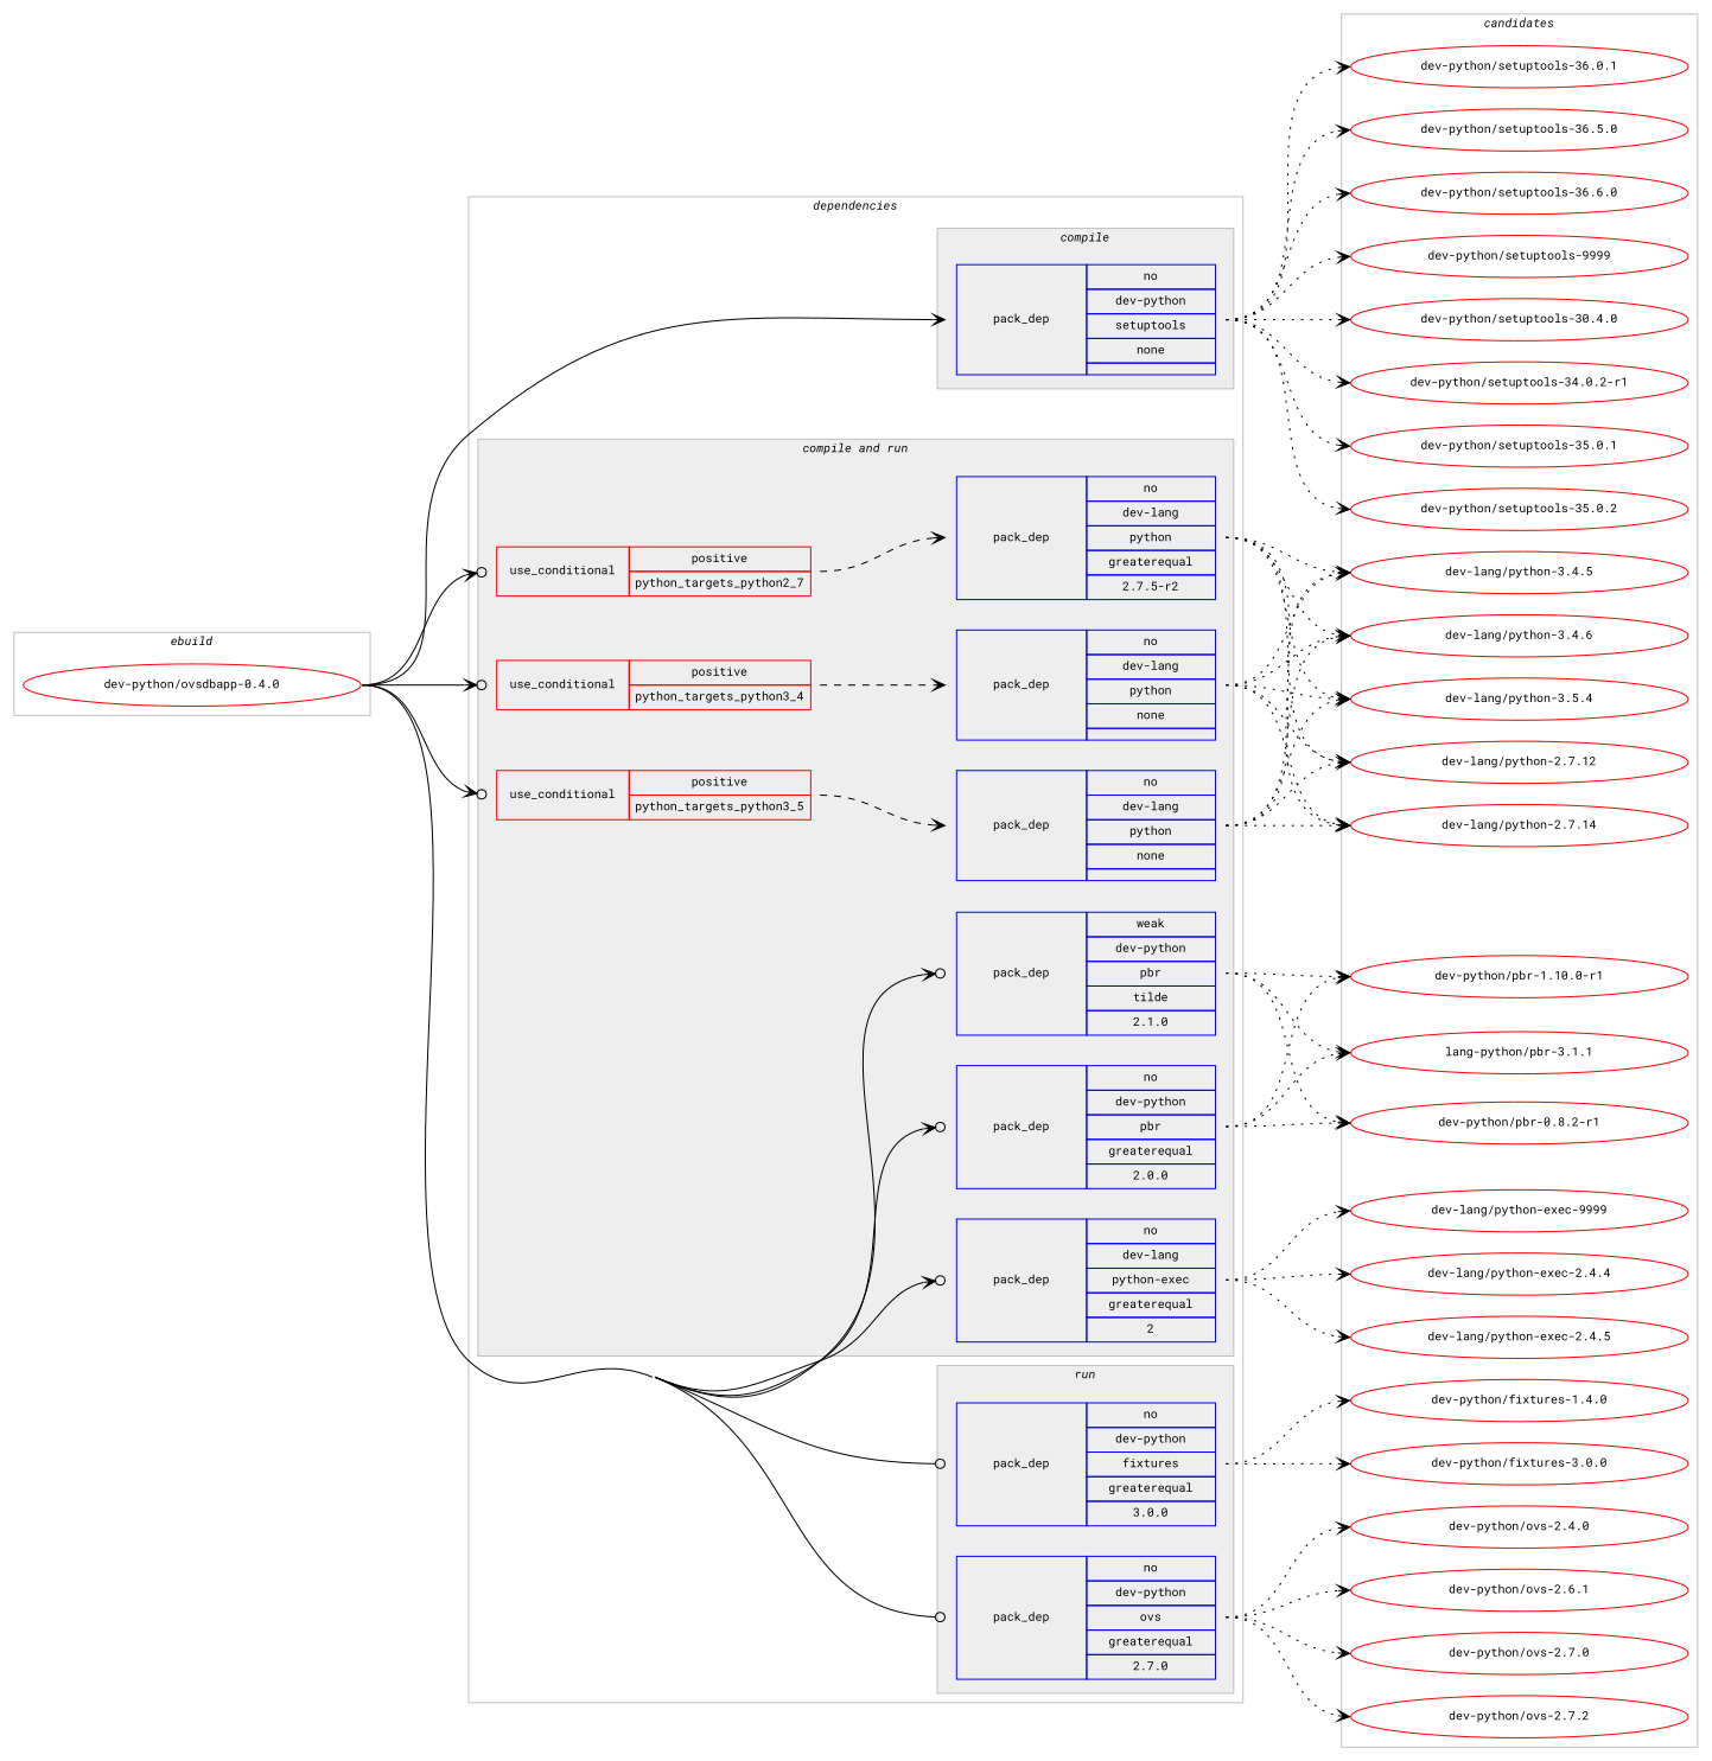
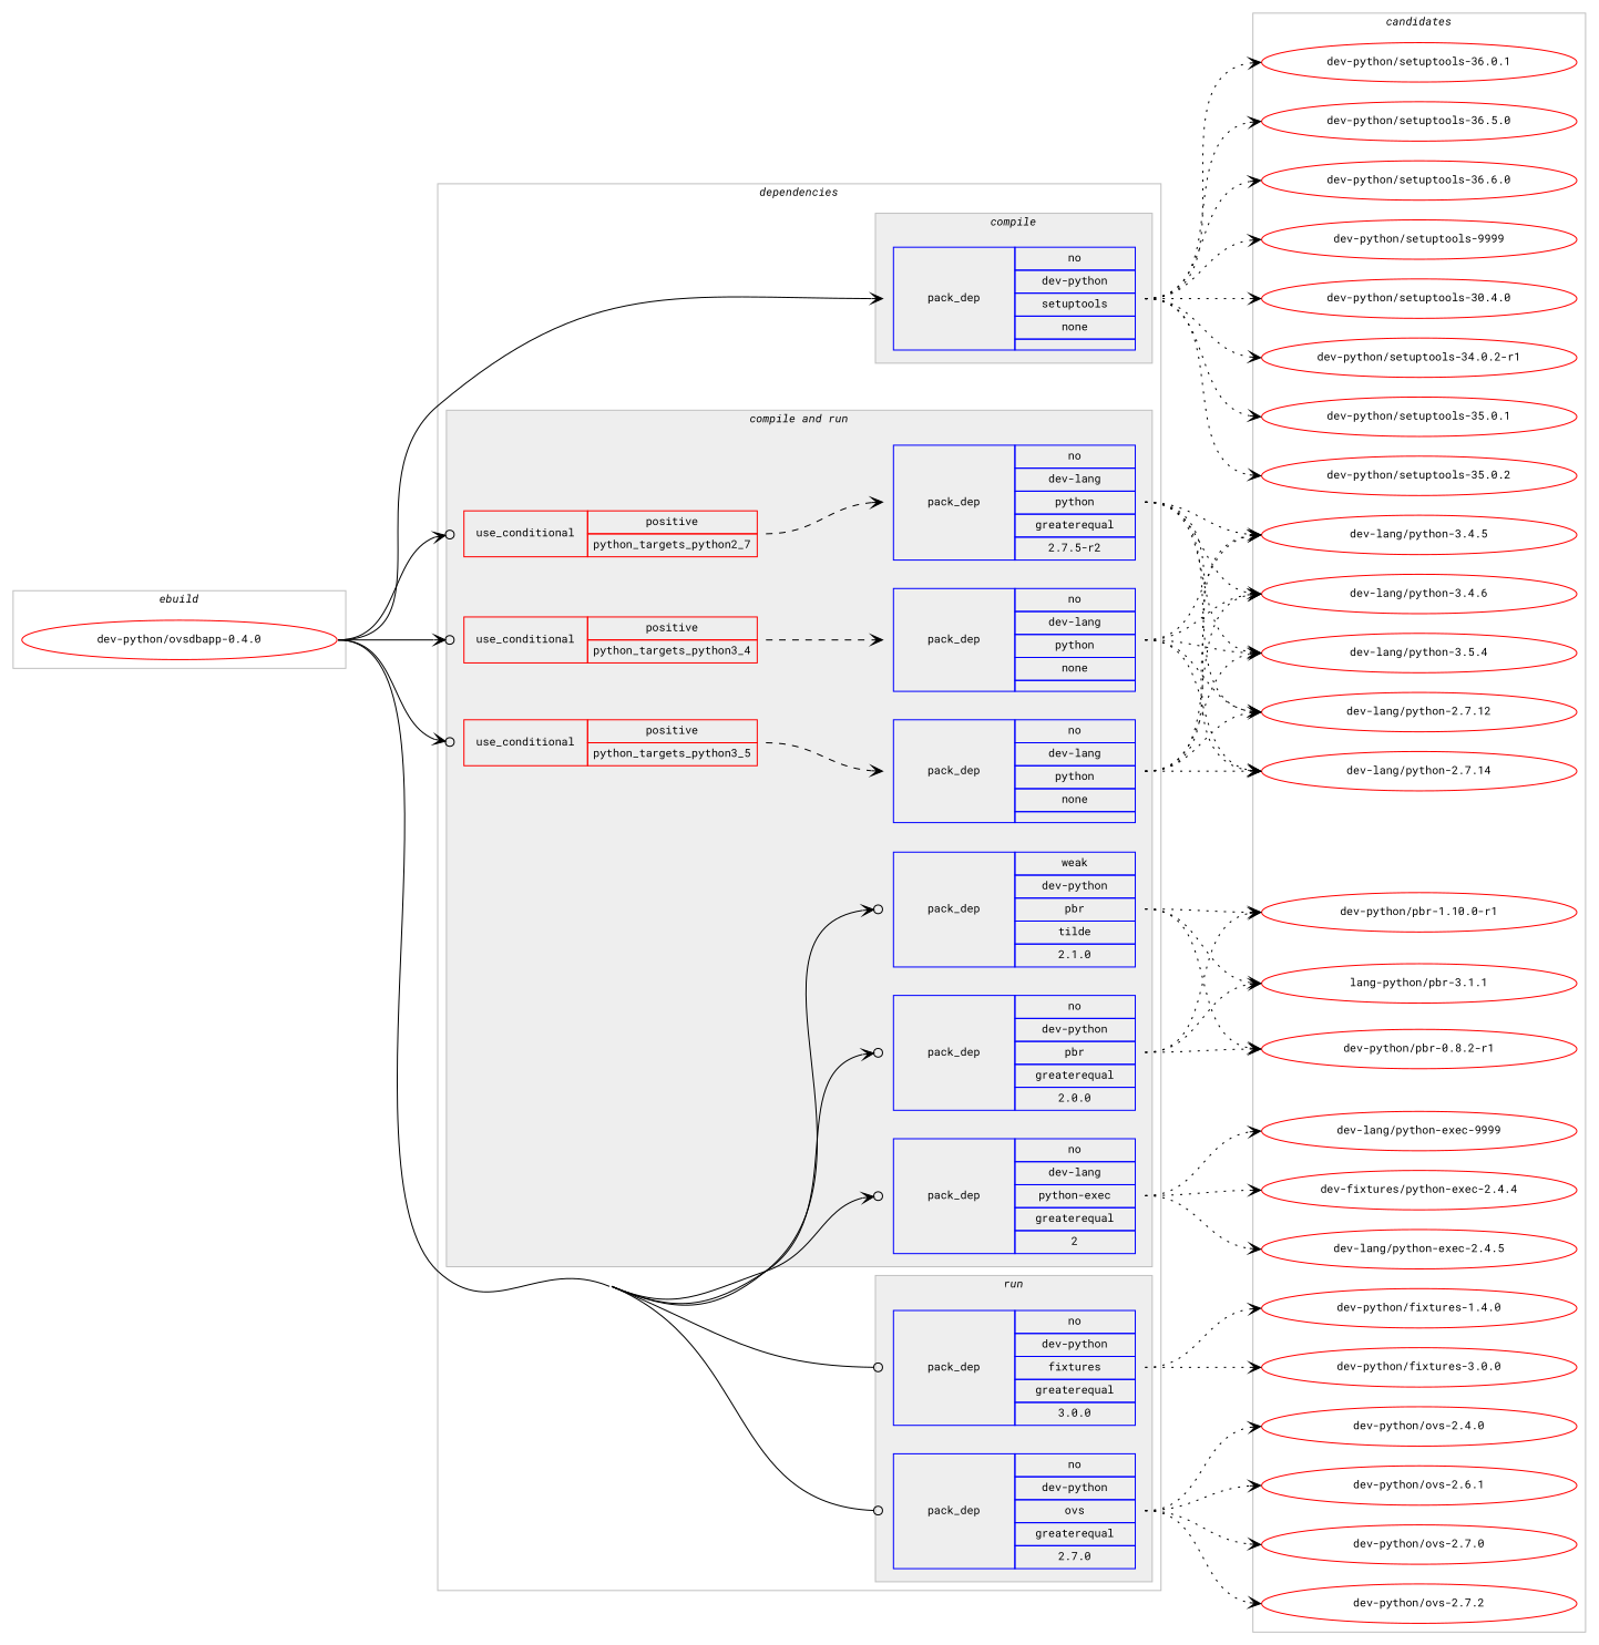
  digraph {
    compound=true
    concentrate=true
    fontname="Roboto Mono"
    fontsize=10
    newrank=true
    rankdir=LR
    ranksep=1.5
    node [color=red fontname="Roboto Mono" fontsize=10]
    edge [arrowhead=vee fontname="Roboto Mono" headport=w style=dotted tailport=e weight=100]
    n1 [label="dev-python/ovsdbapp-0.4.0" width=4]
    n2 [color=blue label=<<TABLE BORDER="0" CELLBORDER="1" CELLSPACING="0" CELLPADDING="4" WIDTH="220"><TR><TD ROWSPAN="6" CELLPADDING="30">pack_dep</TD></TR><TR><TD WIDTH="110">no</TD></TR><TR><TD>dev-python</TD></TR><TR><TD>setuptools</TD></TR><TR><TD>none</TD></TR><TR><TD></TD></TR></TABLE>> shape=none]
    n3 [color=blue label=<<TABLE BORDER="0" CELLBORDER="1" CELLSPACING="0" CELLPADDING="4" WIDTH="220"><TR><TD ROWSPAN="6" CELLPADDING="30">pack_dep</TD></TR><TR><TD WIDTH="110">no</TD></TR><TR><TD>dev-lang</TD></TR><TR><TD>python</TD></TR><TR><TD>greaterequal</TD></TR><TR><TD>2.7.5-r2</TD></TR></TABLE>> shape=none]
    n4 [label=<<TABLE BORDER="0" CELLBORDER="1" CELLSPACING="0" CELLPADDING="4"><TR><TD ROWSPAN="3" CELLPADDING="10">use_conditional</TD></TR><TR><TD>positive</TD></TR><TR><TD>python_targets_python2_7</TD></TR></TABLE>> shape=none]
    n5 [color=blue label=<<TABLE BORDER="0" CELLBORDER="1" CELLSPACING="0" CELLPADDING="4" WIDTH="220"><TR><TD ROWSPAN="6" CELLPADDING="30">pack_dep</TD></TR><TR><TD WIDTH="110">no</TD></TR><TR><TD>dev-lang</TD></TR><TR><TD>python</TD></TR><TR><TD>none</TD></TR><TR><TD></TD></TR></TABLE>> shape=none]
    n6 [label=<<TABLE BORDER="0" CELLBORDER="1" CELLSPACING="0" CELLPADDING="4"><TR><TD ROWSPAN="3" CELLPADDING="10">use_conditional</TD></TR><TR><TD>positive</TD></TR><TR><TD>python_targets_python3_4</TD></TR></TABLE>> shape=none]
    n7 [color=blue label=<<TABLE BORDER="0" CELLBORDER="1" CELLSPACING="0" CELLPADDING="4" WIDTH="220"><TR><TD ROWSPAN="6" CELLPADDING="30">pack_dep</TD></TR><TR><TD WIDTH="110">no</TD></TR><TR><TD>dev-lang</TD></TR><TR><TD>python</TD></TR><TR><TD>none</TD></TR><TR><TD></TD></TR></TABLE>> shape=none]
    n8 [label=<<TABLE BORDER="0" CELLBORDER="1" CELLSPACING="0" CELLPADDING="4"><TR><TD ROWSPAN="3" CELLPADDING="10">use_conditional</TD></TR><TR><TD>positive</TD></TR><TR><TD>python_targets_python3_5</TD></TR></TABLE>> shape=none]
    n9 [color=blue label=<<TABLE BORDER="0" CELLBORDER="1" CELLSPACING="0" CELLPADDING="4" WIDTH="220"><TR><TD ROWSPAN="6" CELLPADDING="30">pack_dep</TD></TR><TR><TD WIDTH="110">no</TD></TR><TR><TD>dev-lang</TD></TR><TR><TD>python-exec</TD></TR><TR><TD>greaterequal</TD></TR><TR><TD>2</TD></TR></TABLE>> shape=none]
    n10 [color=blue label=<<TABLE BORDER="0" CELLBORDER="1" CELLSPACING="0" CELLPADDING="4" WIDTH="220"><TR><TD ROWSPAN="6" CELLPADDING="30">pack_dep</TD></TR><TR><TD WIDTH="110">no</TD></TR><TR><TD>dev-python</TD></TR><TR><TD>pbr</TD></TR><TR><TD>greaterequal</TD></TR><TR><TD>2.0.0</TD></TR></TABLE>> shape=none]
    n11 [color=blue label=<<TABLE BORDER="0" CELLBORDER="1" CELLSPACING="0" CELLPADDING="4" WIDTH="220"><TR><TD ROWSPAN="6" CELLPADDING="30">pack_dep</TD></TR><TR><TD WIDTH="110">weak</TD></TR><TR><TD>dev-python</TD></TR><TR><TD>pbr</TD></TR><TR><TD>tilde</TD></TR><TR><TD>2.1.0</TD></TR></TABLE>> shape=none]
    n12 [color=blue label=<<TABLE BORDER="0" CELLBORDER="1" CELLSPACING="0" CELLPADDING="4" WIDTH="220"><TR><TD ROWSPAN="6" CELLPADDING="30">pack_dep</TD></TR><TR><TD WIDTH="110">no</TD></TR><TR><TD>dev-python</TD></TR><TR><TD>fixtures</TD></TR><TR><TD>greaterequal</TD></TR><TR><TD>3.0.0</TD></TR></TABLE>> shape=none]
    n13 [color=blue label=<<TABLE BORDER="0" CELLBORDER="1" CELLSPACING="0" CELLPADDING="4" WIDTH="220"><TR><TD ROWSPAN="6" CELLPADDING="30">pack_dep</TD></TR><TR><TD WIDTH="110">no</TD></TR><TR><TD>dev-python</TD></TR><TR><TD>ovs</TD></TR><TR><TD>greaterequal</TD></TR><TR><TD>2.7.0</TD></TR></TABLE>> shape=none]
    n14 [label="dev-python/setuptools-30.4.0" width=4]
    n15 [label="dev-python/setuptools-34.0.2-r1" width=4]
    n16 [label="dev-python/setuptools-35.0.1" width=4]
    n17 [label="dev-python/setuptools-35.0.2" width=4]
    n18 [label="dev-python/setuptools-36.0.1" width=4]
    n19 [label="dev-python/setuptools-36.5.0" width=4]
    n20 [label="dev-python/setuptools-36.6.0" width=4]
    n21 [label="dev-python/setuptools-9999" width=4]
    n22 [label="dev-lang/python-2.7.12" width=4]
    n23 [label="dev-lang/python-2.7.14" width=4]
    n24 [label="dev-lang/python-3.4.5" width=4]
    n25 [label="dev-lang/python-3.4.6" width=4]
    n26 [label="dev-lang/python-3.5.4" width=4]
-   n27 [label="dev-lang/python-exec-2.4.4" width=4]
+   n27 [label="dev-fixtures/python-exec-2.4.4" width=4]
    n28 [label="dev-lang/python-exec-2.4.5" width=4]
    n29 [label="dev-lang/python-exec-9999" width=4]
    n30 [label="dev-python/pbr-0.8.2-r1" width=4]
    n31 [label="dev-python/pbr-1.10.0-r1" width=4]
    n32 [label="lang-python/pbr-3.1.1" width=4]
    n33 [label="dev-python/fixtures-1.4.0" width=4]
    n34 [label="dev-python/fixtures-3.0.0" width=4]
    n35 [label="dev-python/ovs-2.4.0" width=4]
    n36 [label="dev-python/ovs-2.6.1" width=4]
    n37 [label="dev-python/ovs-2.7.0" width=4]
    n38 [label="dev-python/ovs-2.7.2" width=4]
    subgraph cluster_1 {
      color=gray
      label=<<i>ebuild</i>>
      rank=same
      n1
    }
    subgraph cluster_2 {
      color=gray
      label=<<i>dependencies</i>>
      subgraph cluster_3 {
        color=gray
        fillcolor="#eeeeee"
        label=<<i>compile</i>>
        style=filled
        subgraph sub_4 {
          color=gray
          fillcolor="#eeeeee"
          label=<<i>compile</i>>
          style=filled
          n2
        }
      }
      subgraph cluster_5 {
        color=gray
        fillcolor="#eeeeee"
        label=<<i>compile and run</i>>
        style=filled
        subgraph sub_6 {
          color=gray
          fillcolor="#eeeeee"
          label=<<i>compile and run</i>>
          style=filled
          n4
          subgraph sub_7 {
            color=gray
            fillcolor="#eeeeee"
            label=<<i>compile and run</i>>
            style=filled
            n3
          }
        }
        subgraph sub_8 {
          color=gray
          fillcolor="#eeeeee"
          label=<<i>compile and run</i>>
          style=filled
          n6
          subgraph sub_9 {
            color=gray
            fillcolor="#eeeeee"
            label=<<i>compile and run</i>>
            style=filled
            n5
          }
        }
        subgraph sub_10 {
          color=gray
          fillcolor="#eeeeee"
          label=<<i>compile and run</i>>
          style=filled
          n8
          subgraph sub_11 {
            color=gray
            fillcolor="#eeeeee"
            label=<<i>compile and run</i>>
            style=filled
            n7
          }
        }
        subgraph sub_12 {
          color=gray
          fillcolor="#eeeeee"
          label=<<i>compile and run</i>>
          style=filled
          n9
        }
        subgraph sub_13 {
          color=gray
          fillcolor="#eeeeee"
          label=<<i>compile and run</i>>
          style=filled
          n10
        }
        subgraph sub_14 {
          color=gray
          fillcolor="#eeeeee"
          label=<<i>compile and run</i>>
          style=filled
          n11
        }
      }
      subgraph cluster_15 {
        color=gray
        fillcolor="#eeeeee"
        label=<<i>run</i>>
        style=filled
        subgraph sub_16 {
          color=gray
          fillcolor="#eeeeee"
          label=<<i>run</i>>
          style=filled
          n12
        }
        subgraph sub_17 {
          color=gray
          fillcolor="#eeeeee"
          label=<<i>run</i>>
          style=filled
          n13
        }
      }
    }
    subgraph cluster_18 {
      color=gray
      label=<<i>candidates</i>>
      rank=same
      subgraph sub_19 {
        color=black
        label=<<i>candidates</i>>
        nodesep=1
        rank=same
        n14
        n15
        n16
        n17
        n18
        n19
        n20
        n21
      }
      subgraph sub_20 {
        color=black
        label=<<i>candidates</i>>
        nodesep=1
        rank=same
        n22
        n23
        n24
        n25
        n26
      }
      subgraph sub_21 {
        color=black
        label=<<i>candidates</i>>
        nodesep=1
        rank=same
        n22
        n23
        n24
        n25
        n26
      }
      subgraph sub_22 {
        color=black
        label=<<i>candidates</i>>
        nodesep=1
        rank=same
        n22
        n23
        n24
        n25
        n26
      }
      subgraph sub_23 {
        color=black
        label=<<i>candidates</i>>
        nodesep=1
        rank=same
        n27
        n28
        n29
      }
      subgraph sub_24 {
        color=black
        label=<<i>candidates</i>>
        nodesep=1
        rank=same
        n30
        n31
        n32
      }
      subgraph sub_25 {
        color=black
        label=<<i>candidates</i>>
        nodesep=1
        rank=same
        n30
        n31
        n32
      }
      subgraph sub_26 {
        color=black
        label=<<i>candidates</i>>
        nodesep=1
        rank=same
        n33
        n34
      }
      subgraph sub_27 {
        color=black
        label=<<i>candidates</i>>
        nodesep=1
        rank=same
        n35
        n36
        n37
        n38
      }
    }
    n1 -> n2 [style=solid weight=20]
    n1 -> n4 [arrowhead=odotvee style=solid weight=20]
    n1 -> n6 [arrowhead=odotvee style=solid weight=20]
    n1 -> n8 [arrowhead=odotvee style=solid weight=20]
    n1 -> n9 [arrowhead=odotvee style=solid weight=20]
    n1 -> n10 [arrowhead=odotvee style=solid weight=20]
    n1 -> n11 [arrowhead=odotvee style=solid weight=20]
    n1 -> n12 [arrowhead=odot style=solid weight=20]
    n1 -> n13 [arrowhead=odot style=solid weight=20]
    n2 -> n14
    n2 -> n15
    n2 -> n16
    n2 -> n17
    n2 -> n18
    n2 -> n19
    n2 -> n20
    n2 -> n21
    n3 -> n22
    n3 -> n23
    n3 -> n24
    n3 -> n25
    n3 -> n26
    n4 -> n3 [style=dashed weight=20]
    n5 -> n22
    n5 -> n23
    n5 -> n24
    n5 -> n25
    n5 -> n26
    n6 -> n5 [style=dashed weight=20]
    n7 -> n22
    n7 -> n23
    n7 -> n24
    n7 -> n25
    n7 -> n26
    n8 -> n7 [style=dashed weight=20]
    n9 -> n27
    n9 -> n28
    n9 -> n29
    n10 -> n30
    n10 -> n31
    n10 -> n32
    n11 -> n30
    n11 -> n31
    n11 -> n32
    n12 -> n33
    n12 -> n34
    n13 -> n35
    n13 -> n36
    n13 -> n37
    n13 -> n38
  }
